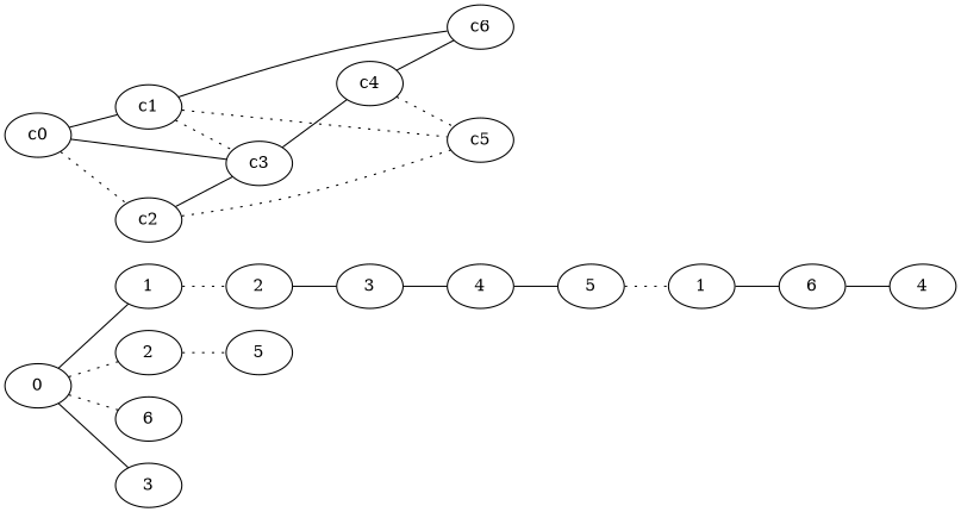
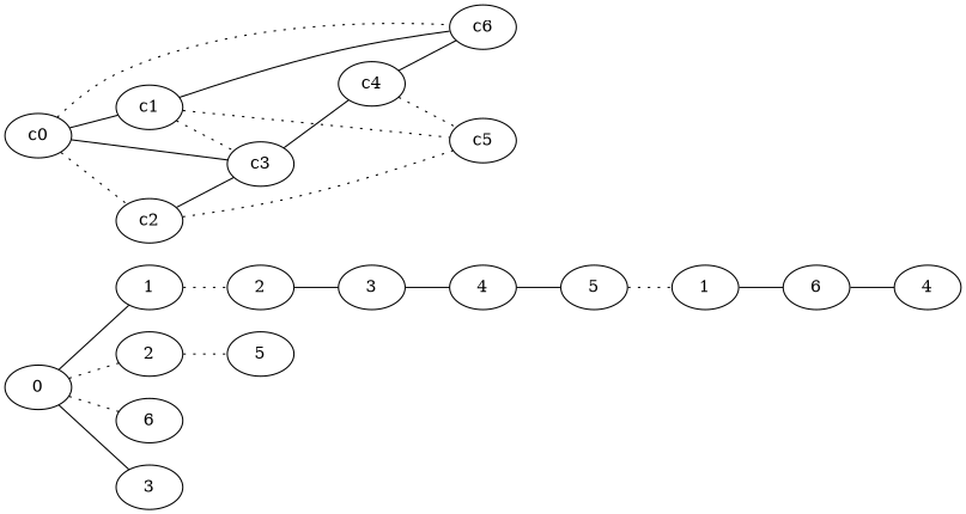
  graph {
    rankdir=LR
    n1 [label=0]
    n2 [label=1]
    n3 [label=2]
    n4 [label=6]
    n5 [label=3]
    n6 [label=2]
    n7 [label=5]
    n8 [label=3]
    n9 [label=4]
    n10 [label=5]
    n11 [label=1]
    n12 [label=6]
    n13 [label=4]
    c0
    c1
    c2
    c3
    c6
    c5
    c4
    n1 -- n2
    n1 -- n3 [style=dotted]
    n1 -- n4 [style=dotted]
    n1 -- n5
    n2 -- n6 [style=dotted]
    n3 -- n7 [style=dotted]
    n6 -- n8
    n8 -- n9
    n9 -- n10
    n10 -- n11 [style=dotted]
    n11 -- n12
    n12 -- n13
    c0 -- c1
    c0 -- c2 [style=dotted]
    c0 -- c3
+   c0 -- c6 [style=dotted]
    c1 -- c3 [style=dotted]
    c1 -- c6
    c1 -- c5 [style=dotted]
    c2 -- c3
    c2 -- c5 [style=dotted]
    c3 -- c4
    c4 -- c6
    c4 -- c5 [style=dotted]
  }
